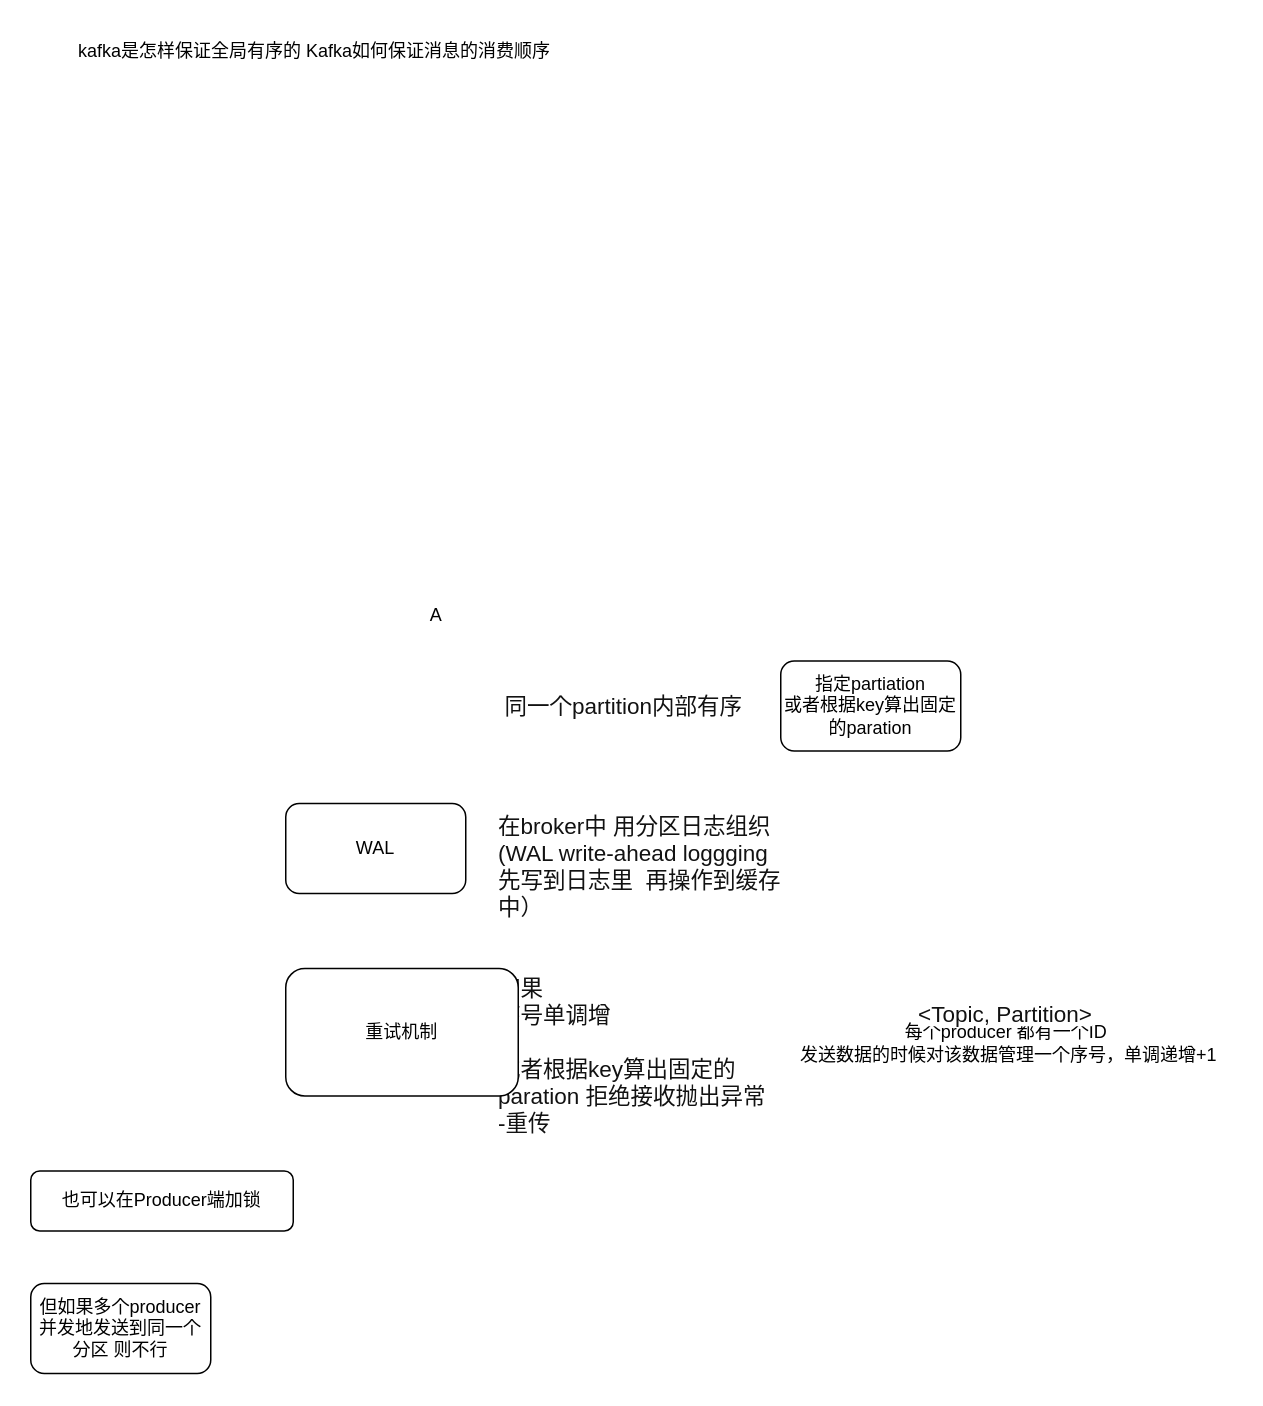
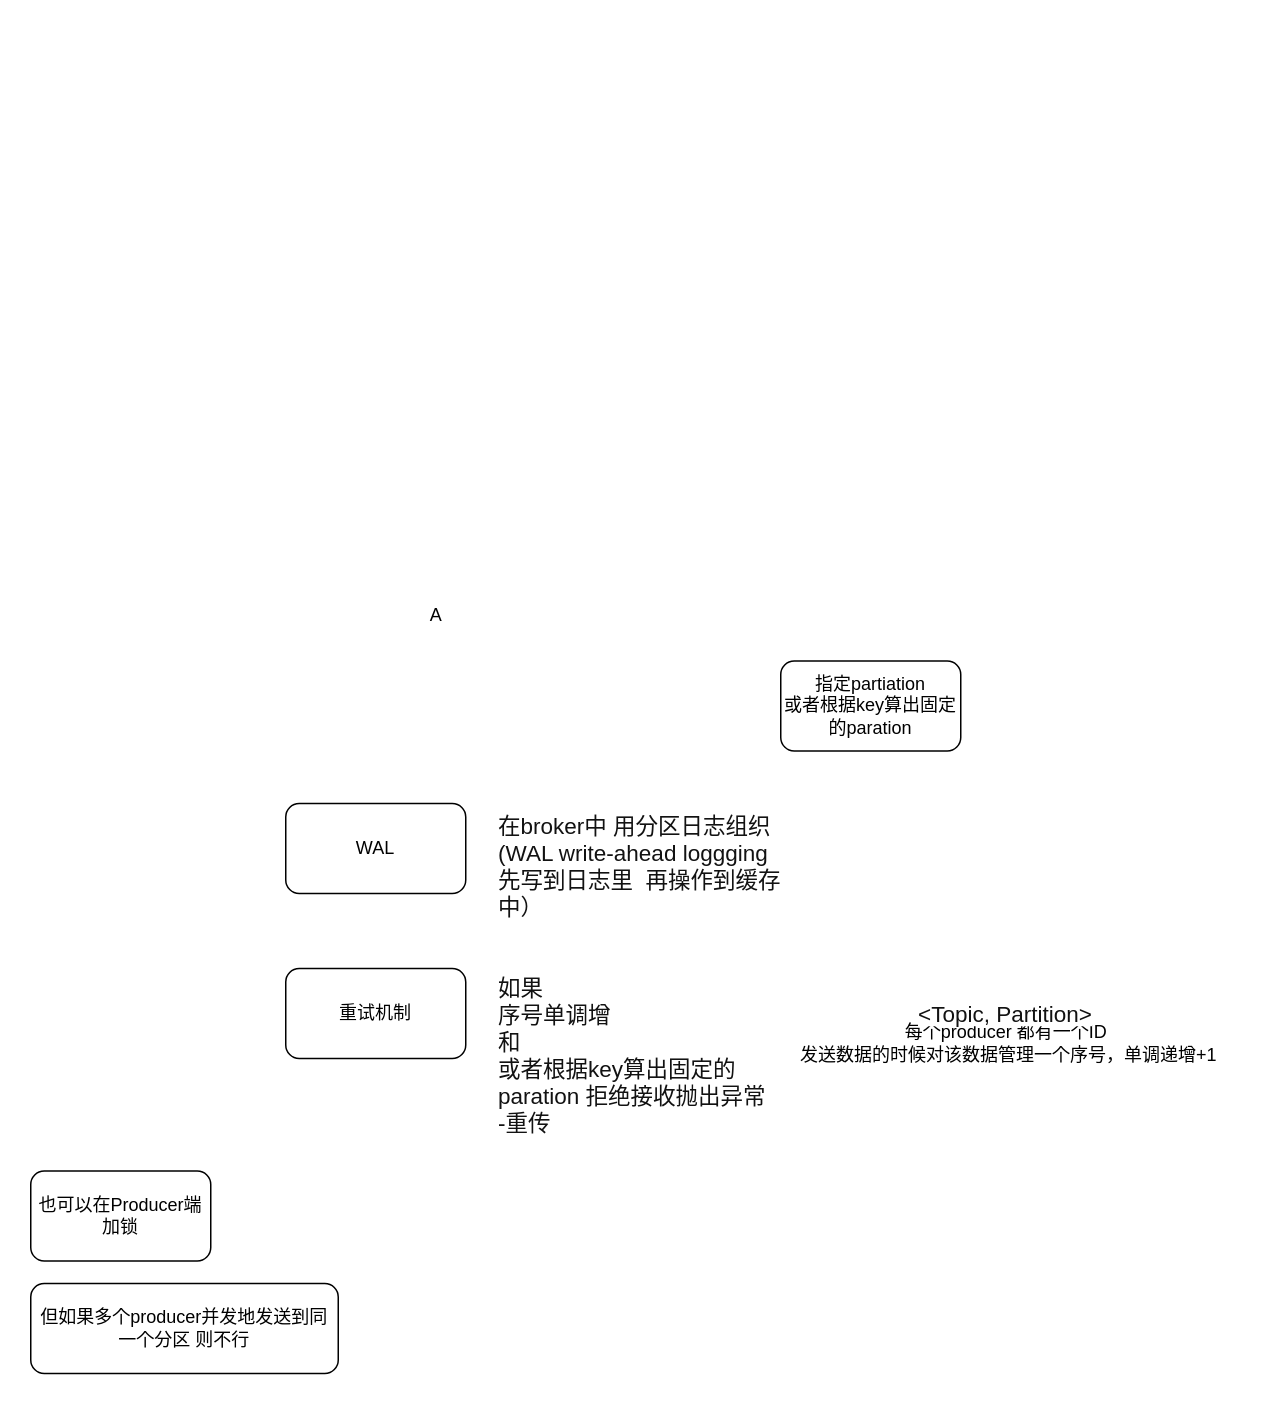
  <mxCell id="0" />
  <mxCell id="1" parent="0" />
- <mxCell id="2" value="kafka是怎样保证全局有序的  Kafka如何保证消息的消费顺序" style="text;whiteSpace=wrap;html=1;" vertex="1" parent="1"><mxGeometry x="50" y="20" width="340" height="30" as="geometry" /></mxCell>
- <mxCell id="3" value="&lt;span style=&quot;color: rgb(18 , 18 , 18) ; font-family: , &amp;#34;blinkmacsystemfont&amp;#34; , &amp;#34;helvetica neue&amp;#34; , &amp;#34;pingfang sc&amp;#34; , &amp;#34;microsoft yahei&amp;#34; , &amp;#34;source han sans sc&amp;#34; , &amp;#34;noto sans cjk sc&amp;#34; , &amp;#34;wenquanyi micro hei&amp;#34; , sans-serif ; font-size: 15px ; background-color: rgb(255 , 255 , 255)&quot;&gt;同一个partition内部有序&lt;/span&gt;" style="text;html=1;align=center;verticalAlign=middle;resizable=0;points=[];autosize=1;" vertex="1" parent="1"><mxGeometry x="330" y="460" width="170" height="20" as="geometry" /></mxCell>
  <mxCell id="4" value="A" style="text;html=1;align=center;verticalAlign=middle;resizable=0;points=[];autosize=1;" vertex="1" parent="1"><mxGeometry x="280" y="400" width="20" height="20" as="geometry" /></mxCell>
  <mxCell id="5" value="&lt;span style=&quot;color: rgb(18 , 18 , 18) ; font-family: &amp;#34;helvetica&amp;#34; ; font-size: 15px ; font-style: normal ; font-weight: 400 ; letter-spacing: normal ; text-align: center ; text-indent: 0px ; text-transform: none ; word-spacing: 0px ; background-color: rgb(255 , 255 , 255) ; display: inline ; float: none&quot;&gt;在broker中 用分区日志组织 (WAL write-ahead loggging 先写到日志里&amp;nbsp; 再操作到缓存中）&lt;br&gt;&lt;br&gt;&lt;br&gt;如果&lt;br&gt;序号单调增&lt;br&gt;和&lt;br&gt;或者根据key算出固定的paration 拒绝接收抛出异常&lt;br&gt;-重传&lt;br&gt;&lt;/span&gt;" style="text;whiteSpace=wrap;html=1;" vertex="1" parent="1"><mxGeometry x="330" y="535" width="200" height="60" as="geometry" /></mxCell>
  <mxCell id="6" value="每个producer 都有一个ID&lt;br&gt;&amp;nbsp;发送数据的时候对该数据管理一个序号，单调递增+1" style="text;html=1;align=center;verticalAlign=middle;resizable=0;points=[];autosize=1;" vertex="1" parent="1"><mxGeometry x="520" y="680" width="300" height="30" as="geometry" /></mxCell>
- <mxCell id="7" value="也可以在Producer端加锁" style="rounded=1;whiteSpace=wrap;html=1;sketch=0;" vertex="1" parent="1"><mxGeometry x="20" y="780" width="175" height="40" as="geometry" /></mxCell>
- <mxCell id="8" value="但如果多个producer并发地发送到同一个分区 则不行" style="rounded=1;whiteSpace=wrap;html=1;sketch=0;" vertex="1" parent="1"><mxGeometry x="20" y="855" width="120" height="60" as="geometry" /></mxCell>
- <mxCell id="9" value="重试机制" style="rounded=1;whiteSpace=wrap;html=1;sketch=0;" vertex="1" parent="1"><mxGeometry x="190" y="645" width="155" height="85" as="geometry" /></mxCell>
+ <mxCell id="7" value="也可以在Producer端加锁" style="rounded=1;whiteSpace=wrap;html=1;sketch=0;" vertex="1" parent="1"><mxGeometry x="20" y="780" width="120" height="60" as="geometry" /></mxCell>
+ <mxCell id="8" value="但如果多个producer并发地发送到同一个分区 则不行" style="rounded=1;whiteSpace=wrap;html=1;sketch=0;" vertex="1" parent="1"><mxGeometry x="20" y="855" width="205" height="60" as="geometry" /></mxCell>
+ <mxCell id="9" value="重试机制" style="rounded=1;whiteSpace=wrap;html=1;sketch=0;" vertex="1" parent="1"><mxGeometry x="190" y="645" width="120" height="60" as="geometry" /></mxCell>
  <mxCell id="10" value="&lt;span style=&quot;color: rgb(18, 18, 18); font-size: 15px; font-style: normal; font-weight: 400; letter-spacing: normal; text-indent: 0px; text-transform: none; word-spacing: 0px; background-color: rgb(255, 255, 255); display: inline; float: none;&quot;&gt;&amp;lt;Topic, Partition&amp;gt;&lt;/span&gt;" style="text;whiteSpace=wrap;html=1;" vertex="1" parent="1"><mxGeometry x="610" y="660" width="140" height="30" as="geometry" /></mxCell>
  <mxCell id="11" value="指定partiation&lt;br&gt;或者根据key算出固定的paration" style="rounded=1;whiteSpace=wrap;html=1;sketch=0;" vertex="1" parent="1"><mxGeometry x="520" y="440" width="120" height="60" as="geometry" /></mxCell>
  <mxCell id="12" value="WAL" style="rounded=1;whiteSpace=wrap;html=1;sketch=0;" vertex="1" parent="1"><mxGeometry x="190" y="535" width="120" height="60" as="geometry" /></mxCell>
